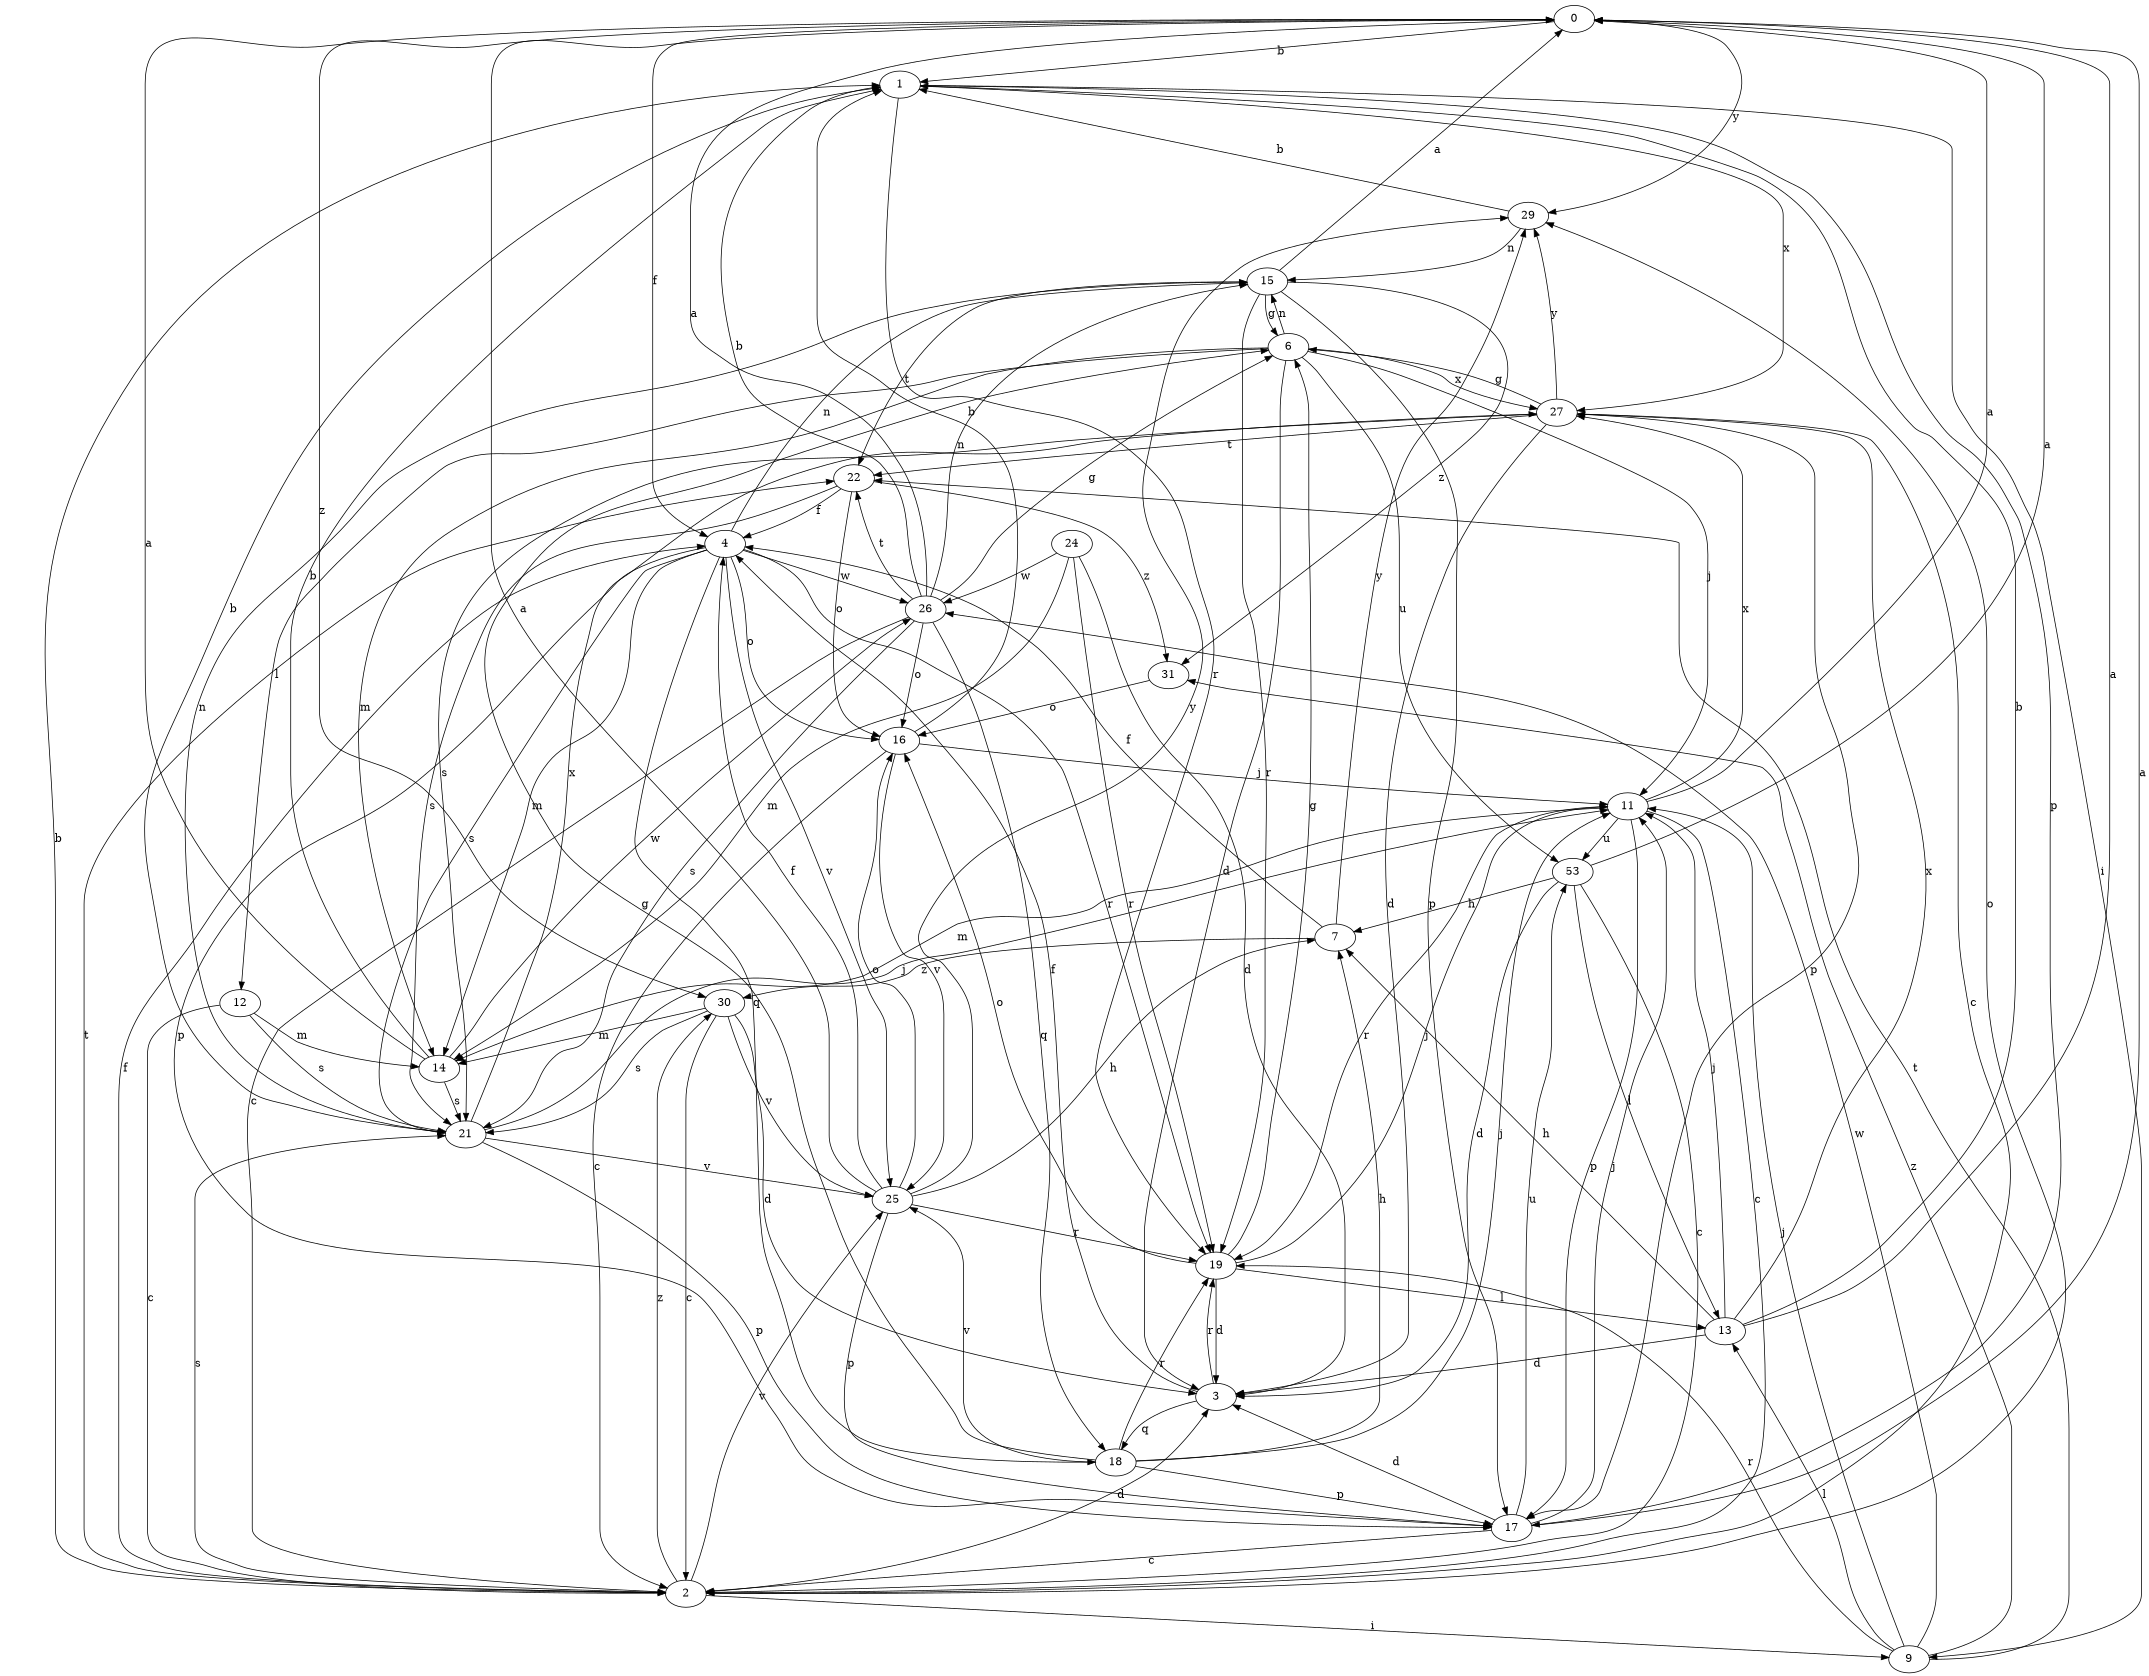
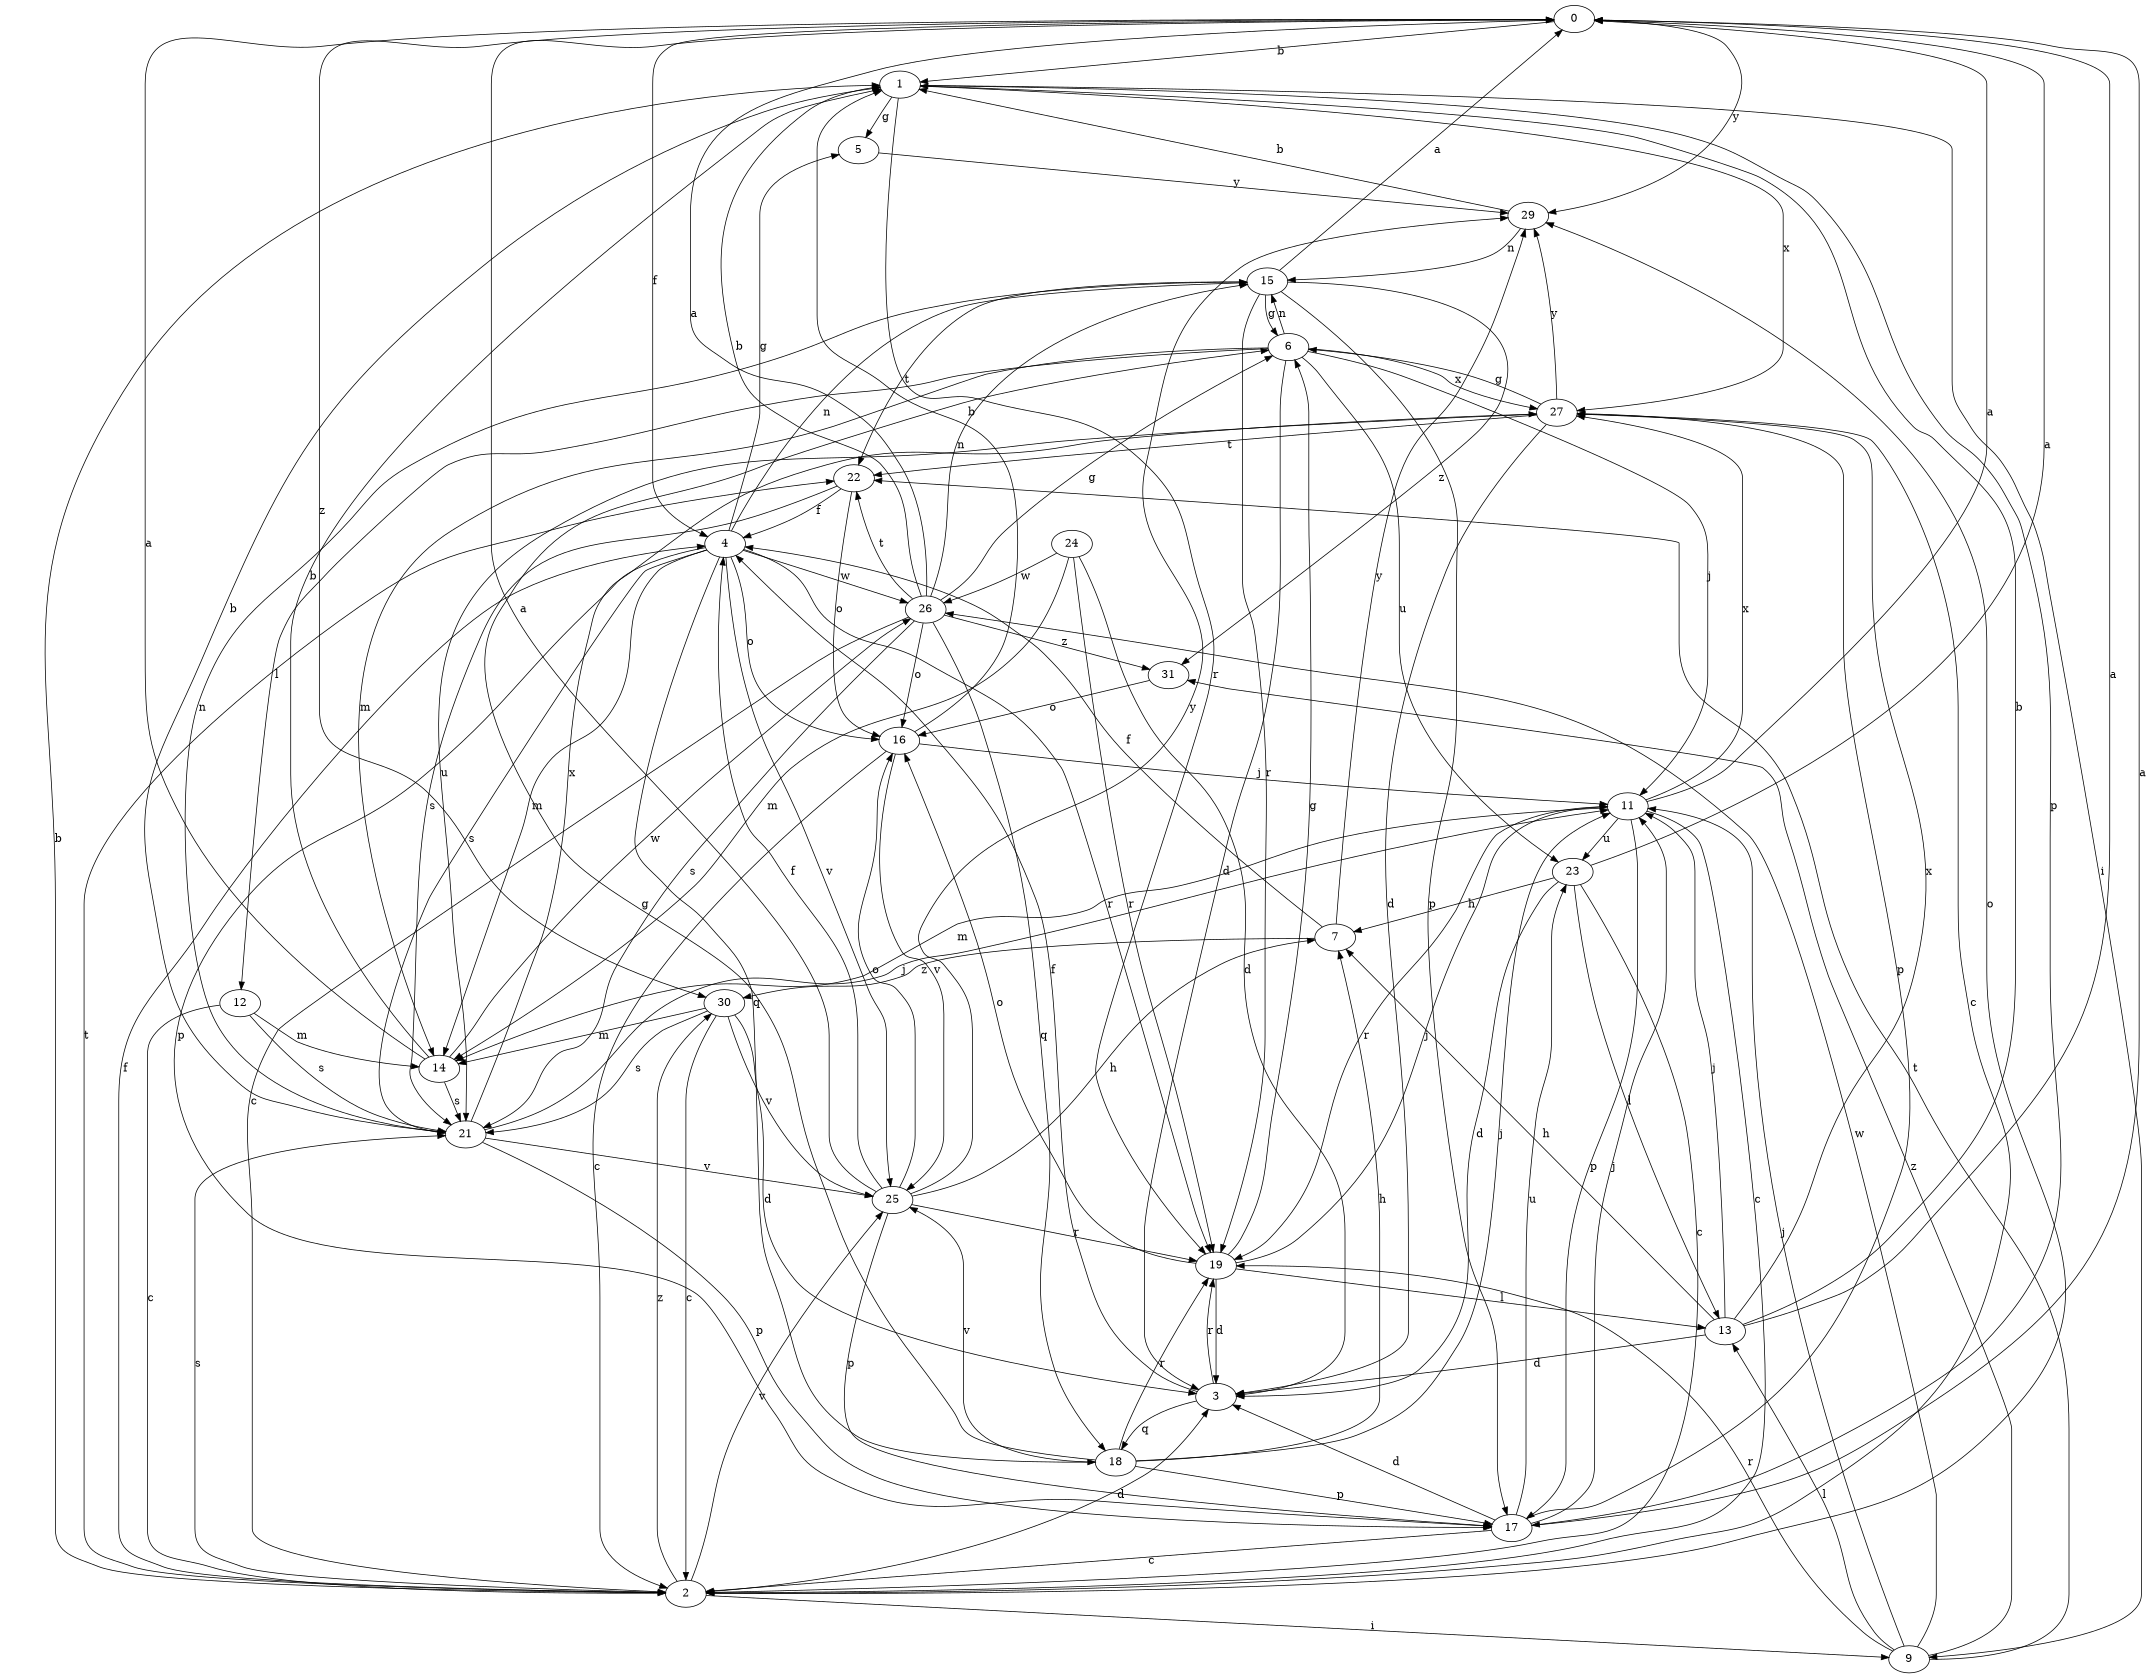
  strict digraph {
    0
    1
    4
    29
    30
+   5
    9
    17
    19
    27
    16
    21
    25
    18
    14
    15
    26
    2
    3
    22
    11
    13
    31
-   23 [label=53]
+   23
    6
    24
    7
    12
    0 -> 1 [label=b]
    0 -> 4 [label=f]
    0 -> 29 [label=y]
    0 -> 30 [label=z]
+   1 -> 5 [label=g]
    1 -> 9 [label=i]
    1 -> 17 [label=p]
    1 -> 19 [label=r]
    1 -> 27 [label=x]
+   4 -> 5 [label=g]
    4 -> 17 [label=p]
    4 -> 19 [label=r]
    4 -> 16 [label=o]
    4 -> 21 [label=s]
    4 -> 25 [label=v]
    4 -> 18 [label=q]
    4 -> 14 [label=m]
    4 -> 15 [label=n]
    4 -> 26 [label=w]
    29 -> 1 [label=b]
    29 -> 15 [label=n]
    30 -> 21 [label=s]
    30 -> 25 [label=v]
    30 -> 14 [label=m]
    30 -> 2 [label=c]
    30 -> 3 [label=d]
+   5 -> 29 [label=y]
    9 -> 19 [label=r]
    9 -> 26 [label=w]
    9 -> 22 [label=t]
    9 -> 11 [label=j]
    9 -> 13 [label=l]
    9 -> 31 [label=z]
    17 -> 0 [label=a]
    17 -> 2 [label=c]
    17 -> 3 [label=d]
    17 -> 11 [label=j]
    17 -> 23 [label=u]
    19 -> 16 [label=o]
    19 -> 3 [label=d]
    19 -> 11 [label=j]
    19 -> 13 [label=l]
    19 -> 6 [label=g]
    27 -> 29 [label=y]
-   27 -> 17 [label=p]
-   27 -> 21 [label=s]
+   17 -> 27 [label=p]
+   27 -> 21 [label=u]
    27 -> 2 [label=c]
    27 -> 3 [label=d]
    27 -> 22 [label=t]
    27 -> 6 [label=g]
    16 -> 1 [label=b]
    16 -> 25 [label=v]
    16 -> 2 [label=c]
    16 -> 11 [label=j]
    21 -> 1 [label=b]
    21 -> 17 [label=p]
    21 -> 27 [label=x]
    21 -> 25 [label=v]
    21 -> 15 [label=n]
    21 -> 11 [label=j]
    25 -> 0 [label=a]
    25 -> 4 [label=f]
    25 -> 29 [label=y]
    25 -> 17 [label=p]
    25 -> 19 [label=r]
    25 -> 16 [label=o]
    25 -> 7 [label=h]
    18 -> 17 [label=p]
    18 -> 19 [label=r]
    18 -> 25 [label=v]
    18 -> 11 [label=j]
    18 -> 6 [label=g]
    18 -> 7 [label=h]
    14 -> 0 [label=a]
    14 -> 1 [label=b]
    14 -> 21 [label=s]
    14 -> 26 [label=w]
    15 -> 0 [label=a]
    15 -> 17 [label=p]
    15 -> 19 [label=r]
    15 -> 22 [label=t]
    15 -> 31 [label=z]
    15 -> 6 [label=g]
    26 -> 0 [label=a]
    26 -> 1 [label=b]
    26 -> 16 [label=o]
    26 -> 21 [label=s]
    26 -> 18 [label=q]
    26 -> 15 [label=n]
    26 -> 2 [label=c]
    26 -> 22 [label=t]
-   22 -> 31 [label=z]
+   26 -> 31 [label=z]
    26 -> 6 [label=g]
    2 -> 1 [label=b]
    2 -> 4 [label=f]
    2 -> 29 [label=o]
    2 -> 30 [label=z]
    2 -> 9 [label=i]
    2 -> 21 [label=s]
    2 -> 25 [label=v]
    2 -> 3 [label=d]
    2 -> 22 [label=t]
    3 -> 4 [label=f]
    3 -> 19 [label=r]
    3 -> 18 [label=q]
    22 -> 4 [label=f]
    22 -> 16 [label=o]
    22 -> 21 [label=s]
    11 -> 0 [label=a]
    11 -> 17 [label=p]
    11 -> 19 [label=r]
    11 -> 27 [label=x]
    11 -> 14 [label=m]
    11 -> 2 [label=c]
    11 -> 23 [label=u]
    13 -> 0 [label=a]
    13 -> 1 [label=b]
    13 -> 27 [label=x]
    13 -> 3 [label=d]
    13 -> 11 [label=j]
    13 -> 7 [label=h]
    31 -> 16 [label=o]
    23 -> 0 [label=a]
    23 -> 2 [label=c]
    23 -> 3 [label=d]
    23 -> 13 [label=l]
    23 -> 7 [label=h]
    6 -> 27 [label=x]
    6 -> 14 [label=m]
    6 -> 15 [label=n]
    6 -> 3 [label=d]
    6 -> 11 [label=j]
    6 -> 23 [label=u]
    6 -> 12 [label=l]
    24 -> 19 [label=r]
    24 -> 14 [label=m]
    24 -> 26 [label=w]
    24 -> 3 [label=d]
    7 -> 4 [label=f]
    7 -> 29 [label=y]
    7 -> 30 [label=z]
    12 -> 21 [label=s]
    12 -> 14 [label=m]
    12 -> 2 [label=c]
  }
